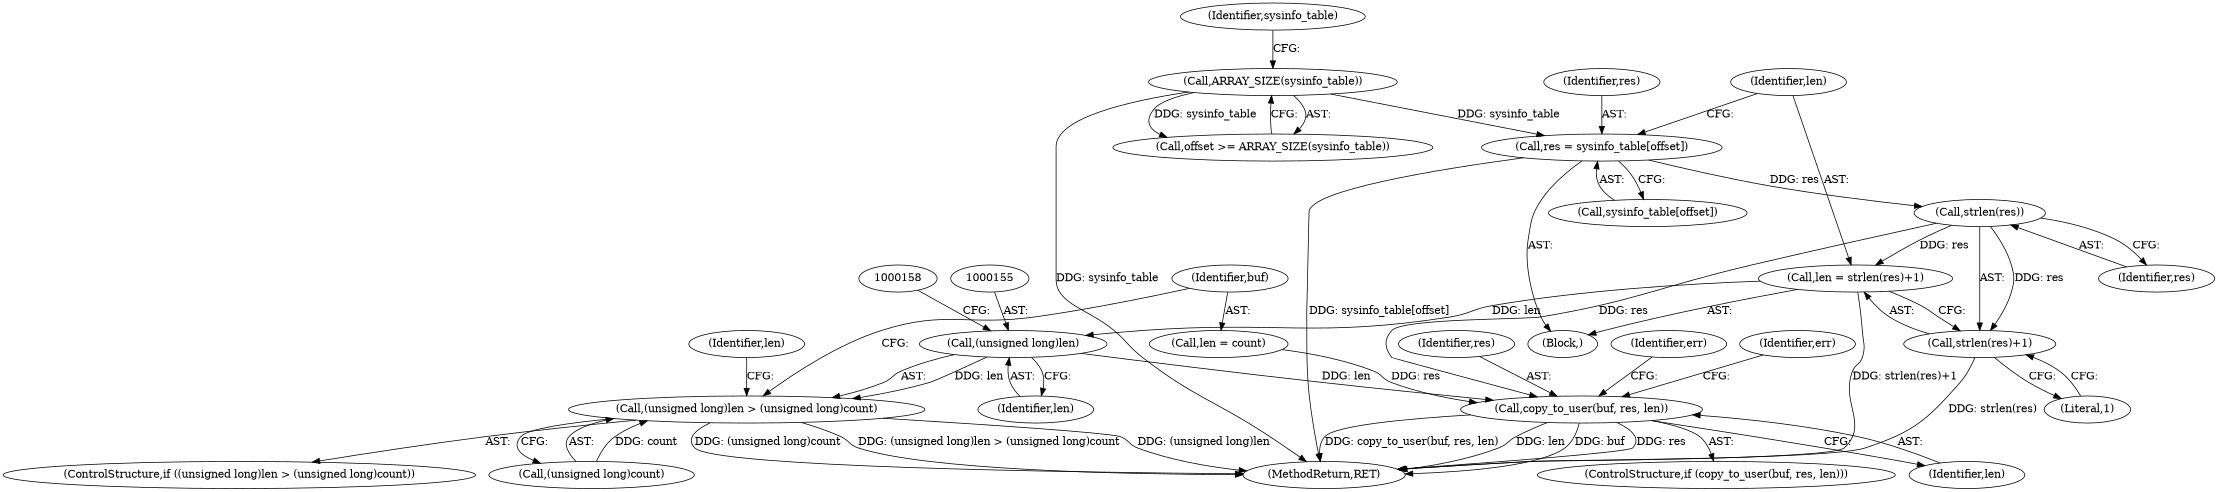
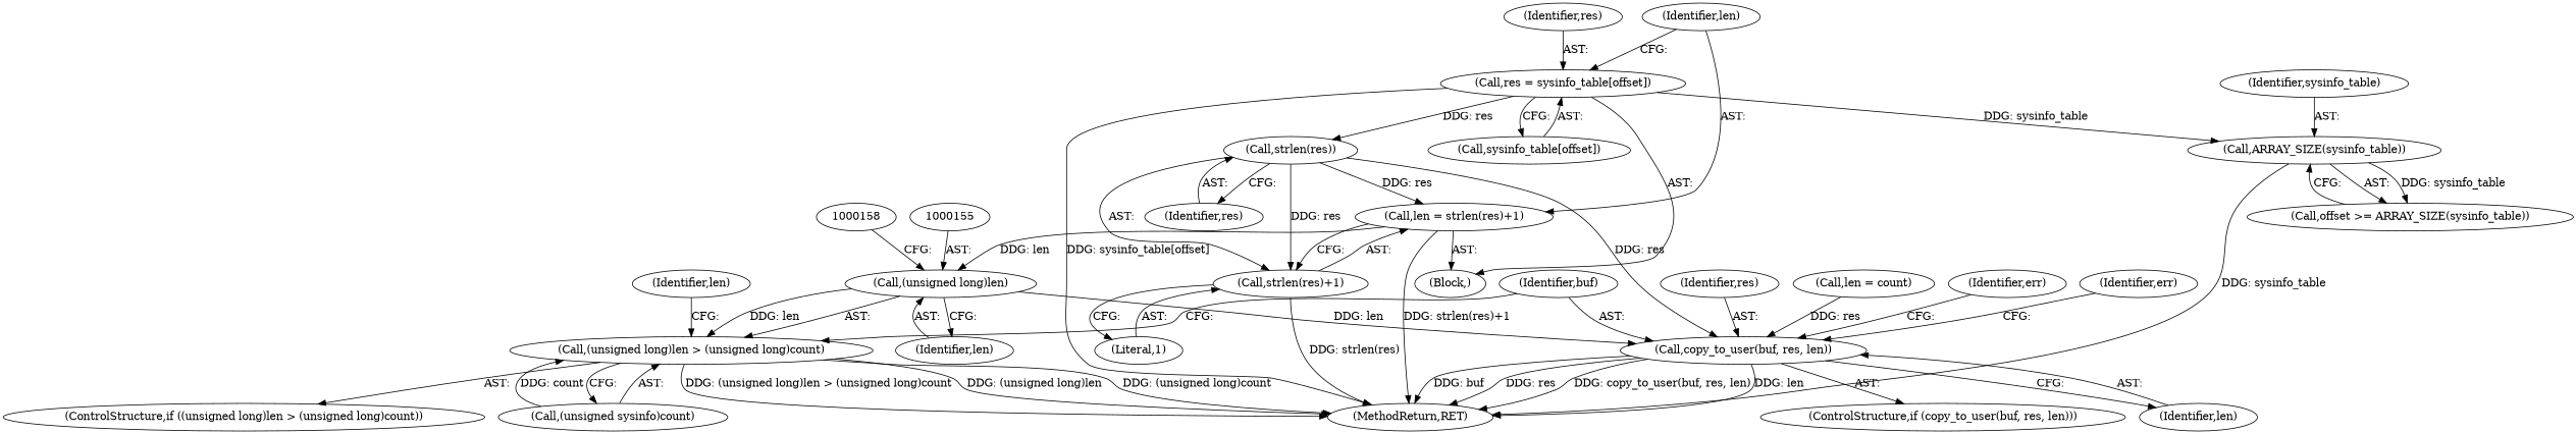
  digraph {
    n1 [label="(Call,strlen(res))"]
    n2 [label="(Call,len = strlen(res)+1)"]
    n3 [label="(Call,copy_to_user(buf, res, len))"]
    n4 [label="(Call,strlen(res)+1)"]
    n5 [label="(Identifier,res)"]
    n6 [label="(MethodReturn,RET)"]
    n7 [label="(Block,)"]
    n8 [label="(Call,(unsigned long)len)"]
    n9 [label="(ControlStructure,if (copy_to_user(buf, res, len)))"]
    n10 [label="(Identifier,len)"]
    n11 [label="(Literal,1)"]
    n12 [label="(Call,res = sysinfo_table[offset])"]
    n13 [label="(Call,sysinfo_table[offset])"]
    n14 [label="(Call,ARRAY_SIZE(sysinfo_table))"]
    n15 [label="(Call,offset >= ARRAY_SIZE(sysinfo_table))"]
    n16 [label="(Identifier,sysinfo_table)"]
    n17 [label="(Call,(unsigned long)len > (unsigned long)count)"]
    n18 [label="(Identifier,len)"]
    n19 [label="(ControlStructure,if ((unsigned long)len > (unsigned long)count))"]
-   n20 [label="(Call,(unsigned long)count)"]
+   n20 [label="(Call,(unsigned sysinfo)count)"]
    n21 [label="(Identifier,res)"]
    n22 [label="(Identifier,err)"]
    n23 [label="(Identifier,err)"]
    n24 [label="(Identifier,res)"]
    n25 [label="(Identifier,len)"]
    n26 [label="(Call,len = count)"]
    n27 [label="(Identifier,buf)"]
    n28 [label="(Identifier,len)"]
    1000155
    1000158
    n1 -> n2 [label="DDG: res"]
    n1 -> n3 [label="DDG: res"]
    n1 -> n4 [label="AST: "]
    n1 -> n4 [label="DDG: res"]
    n1 -> n5 [label="CFG: "]
    n2 -> n4 [label="CFG: "]
    n2 -> n6 [label="DDG: strlen(res)+1"]
    n2 -> n7 [label="AST: "]
    n2 -> n8 [label="DDG: len"]
    n3 -> n6 [label="DDG: res"]
    n3 -> n6 [label="DDG: copy_to_user(buf, res, len)"]
    n3 -> n6 [label="DDG: len"]
    n3 -> n6 [label="DDG: buf"]
    n3 -> n9 [label="AST: "]
    n3 -> n10 [label="CFG: "]
    n4 -> n2 [label="AST: "]
    n4 -> n6 [label="DDG: strlen(res)"]
    n4 -> n11 [label="CFG: "]
    n5 -> n1 [label="AST: "]
    n8 -> n3 [label="DDG: len"]
    n8 -> n17 [label="AST: "]
    n8 -> n17 [label="DDG: len"]
    n8 -> n18 [label="CFG: "]
    n10 -> n3 [label="AST: "]
-   n11 -> n4 [label="CFG: "]
+   n11 -> n4 [label="AST: "]
    n12 -> n1 [label="DDG: res"]
    n12 -> n6 [label="DDG: sysinfo_table[offset]"]
    n12 -> n7 [label="AST: "]
    n12 -> n13 [label="CFG: "]
    n13 -> n12 [label="AST: "]
    n14 -> n6 [label="DDG: sysinfo_table"]
-   n14 -> n12 [label="DDG: sysinfo_table"]
+   n12 -> n14 [label="DDG: sysinfo_table"]
    n14 -> n15 [label="AST: "]
    n14 -> n15 [label="DDG: sysinfo_table"]
    n15 -> n14 [label="CFG: "]
-   n16 -> n14 [label="CFG: "]
+   n16 -> n14 [label="AST: "]
    n17 -> n6 [label="DDG: (unsigned long)count"]
    n17 -> n6 [label="DDG: (unsigned long)len > (unsigned long)count"]
    n17 -> n6 [label="DDG: (unsigned long)len"]
    n17 -> n19 [label="AST: "]
    n17 -> n20 [label="CFG: "]
    n18 -> n8 [label="AST: "]
    n20 -> n17 [label="AST: "]
    n20 -> n17 [label="DDG: count"]
    n21 -> n12 [label="AST: "]
    n22 -> n3 [label="CFG: "]
    n23 -> n3 [label="CFG: "]
    n24 -> n3 [label="AST: "]
    n25 -> n17 [label="CFG: "]
    n26 -> n3 [label="DDG: res"]
-   n27 -> n26 [label="AST: "]
+   n27 -> n3 [label="AST: "]
    n27 -> n17 [label="CFG: "]
    n28 -> n2 [label="AST: "]
    n28 -> n12 [label="CFG: "]
    1000155 -> n8 [label="AST: "]
    1000158 -> n8 [label="CFG: "]
  }
